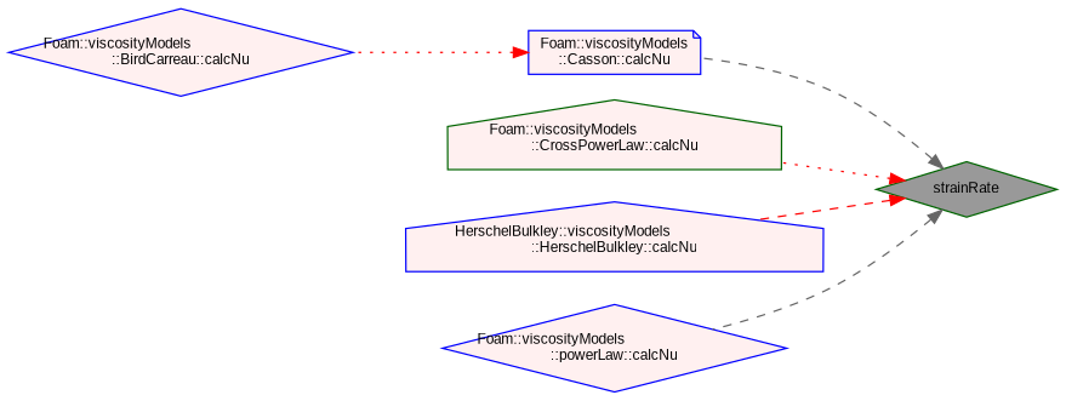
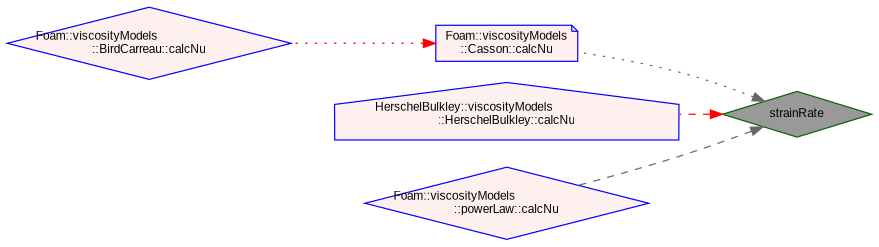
  digraph {
    fontname="Liberation Sans"
    rankdir=RL
    node [color=blue fillcolor="#FFF0F0" fontname="Liberation Sans" fontsize=10 shape=diamond style=filled]
    edge [color=red dir=back fontname="Liberation Sans" fontsize=10 labelfontname=Helvetica labelfontsize=10 style=dotted]
    n1 [color=darkgreen fillcolor=grey60 fontcolor=black height=0.2 label=strainRate width=0.4]
    n2 [height=0.2 label="Foam::viscosityModels\l::Casson::calcNu" shape=note width=0.4]
-   n3 [color=darkgreen height=0.2 label="Foam::viscosityModels\l::CrossPowerLaw::calcNu" shape=house width=0.4]
    n4 [height=0.2 label="HerschelBulkley::viscosityModels\l::HerschelBulkley::calcNu" shape=house width=0.4]
    n5 [height=0.2 label="Foam::viscosityModels\l::powerLaw::calcNu" width=0.4]
    n6 [height=0.2 label="Foam::viscosityModels\l::BirdCarreau::calcNu" width=0.4]
-   n1 -> n2 [color=gray40 style=dashed]
-   n1 -> n3
+   n1 -> n2 [color=gray40]
    n1 -> n4 [style=dashed]
    n1 -> n5 [color=gray40 style=dashed]
    n2 -> n6
  }
